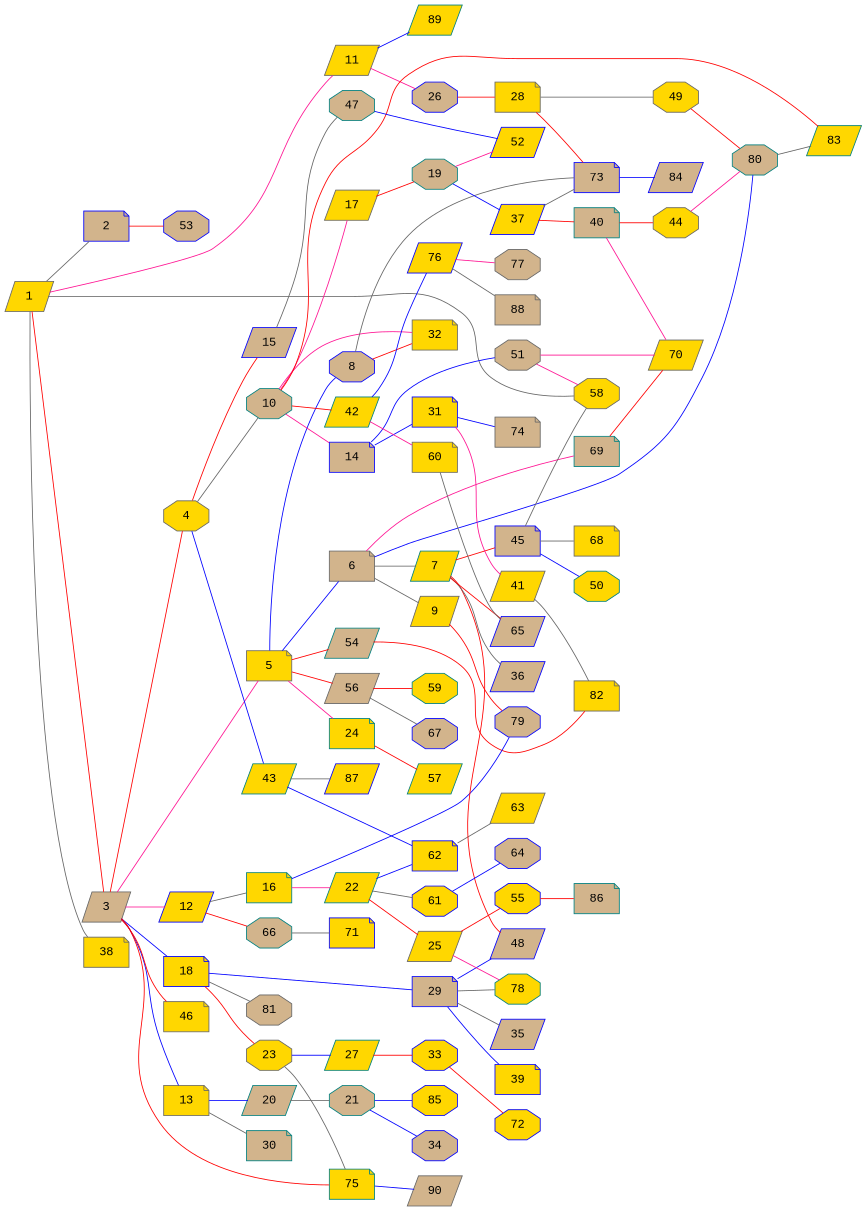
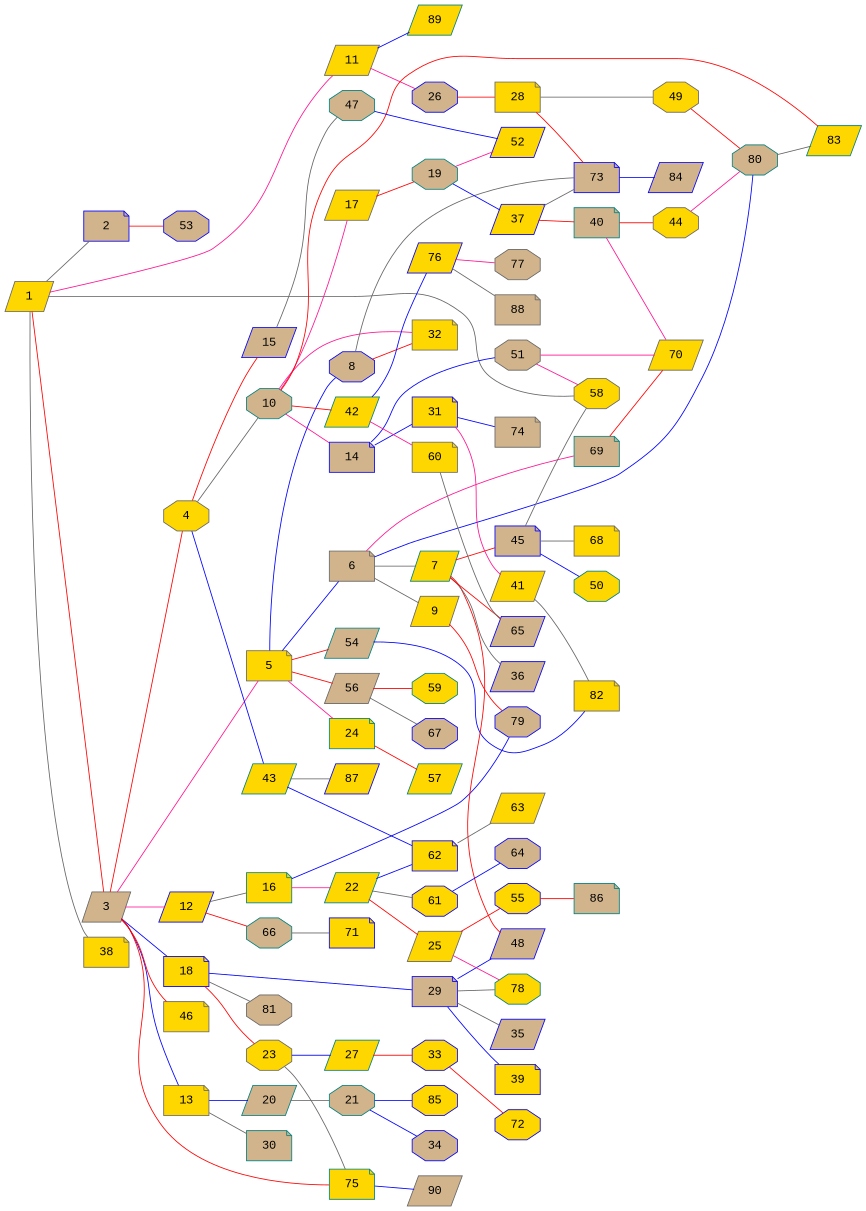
  graph {
    fontname="Liberation Mono"
    rankdir=LR
    node [color=blue fillcolor=gold fontname="Liberation Mono" shape=parallelogram style=filled]
    edge [color=red fontname="Liberation Mono"]
    1 [color=gray40]
    2 [fillcolor=tan shape=note]
    3 [color=gray40 fillcolor=tan]
    11 [color=gray40]
    38 [color=gray40 shape=note]
    58 [color=gray40 shape=octagon]
    53 [fillcolor=tan shape=octagon]
    4 [color=gray40 shape=octagon]
    5 [color=gray40 shape=note]
    12
    13 [color=gray40 shape=note]
    18 [shape=note]
    46 [color=gray40 shape=note]
    75 [color=teal shape=note]
    26 [fillcolor=tan shape=octagon]
    89 [color=teal]
    10 [color=teal fillcolor=tan shape=octagon]
    15 [fillcolor=tan]
    43 [color=teal]
    6 [color=gray40 fillcolor=tan shape=note]
    8 [fillcolor=tan shape=octagon]
    24 [color=teal shape=note]
    54 [color=teal fillcolor=tan]
    56 [color=gray40 fillcolor=tan]
    16 [color=teal shape=note]
    66 [color=teal fillcolor=tan shape=octagon]
    20 [color=teal fillcolor=tan]
    30 [color=teal fillcolor=tan shape=note]
    23 [color=gray40 shape=octagon]
    29 [fillcolor=tan shape=note]
    81 [color=gray40 fillcolor=tan shape=octagon]
    90 [color=gray40 fillcolor=tan]
    28 [color=gray40 shape=note]
    32 [color=gray40 shape=note]
    14 [fillcolor=tan shape=note]
    17 [color=gray40]
    42 [color=teal]
    83 [color=teal]
    47 [color=teal fillcolor=tan shape=octagon]
    62 [shape=note]
    87
    7 [color=teal]
    9 [color=gray40]
    69 [color=teal fillcolor=tan shape=note]
    80 [color=teal fillcolor=tan shape=octagon]
    73 [fillcolor=tan shape=note]
    57 [color=teal]
    82 [color=gray40 shape=note]
    59 [color=teal shape=octagon]
    67 [fillcolor=tan shape=octagon]
    79 [fillcolor=tan shape=octagon]
    22 [color=teal]
    71 [shape=note]
    21 [color=teal fillcolor=tan shape=octagon]
    27 [color=teal]
    48 [fillcolor=tan]
    78 [color=teal shape=octagon]
    35 [fillcolor=tan]
    39 [shape=note]
    31 [shape=note]
    51 [color=gray40 fillcolor=tan shape=octagon]
    19 [color=teal fillcolor=tan shape=octagon]
    60 [color=gray40 shape=note]
    76
    52
    63 [color=gray40]
    36 [fillcolor=tan]
    45 [fillcolor=tan shape=note]
    65 [fillcolor=tan]
    70 [color=gray40]
    84 [fillcolor=tan]
    50 [color=teal shape=octagon]
    68 [color=gray40 shape=note]
    41 [color=gray40]
    74 [color=gray40 fillcolor=tan shape=note]
    37
    77 [color=gray40 fillcolor=tan shape=octagon]
    88 [color=gray40 fillcolor=tan shape=note]
    49 [color=gray40 shape=octagon]
    25 [color=gray40]
    61 [shape=octagon]
    34 [fillcolor=tan shape=octagon]
    85 [shape=octagon]
    55 [shape=octagon]
    64 [fillcolor=tan shape=octagon]
    40 [color=teal fillcolor=tan shape=note]
    33 [shape=octagon]
    44 [color=gray40 shape=octagon]
    86 [color=teal fillcolor=tan shape=note]
    72 [shape=octagon]
    1 -- 2 [color=gray40]
    1 -- 3
    1 -- 11 [color=deeppink]
    1 -- 38 [color=gray40]
    1 -- 58 [color=gray40]
    2 -- 53
    3 -- 4
    3 -- 5 [color=deeppink]
    3 -- 12 [color=deeppink]
    3 -- 13 [color=blue]
    3 -- 18 [color=blue]
    3 -- 46
    3 -- 75
    11 -- 26 [color=deeppink]
    11 -- 89 [color=blue]
    4 -- 10 [color=gray40]
    4 -- 15
    4 -- 43 [color=blue]
    5 -- 6 [color=blue]
    5 -- 8 [color=blue]
    5 -- 24 [color=deeppink]
    5 -- 54
    5 -- 56
    12 -- 16 [color=gray40]
    12 -- 66
    13 -- 20 [color=blue]
    13 -- 30 [color=gray40]
    18 -- 23
    18 -- 29 [color=blue]
    18 -- 81 [color=gray40]
    75 -- 90 [color=blue]
    26 -- 28
    10 -- 32 [color=deeppink]
    10 -- 14 [color=deeppink]
    10 -- 17 [color=deeppink]
    10 -- 42
    10 -- 83
    15 -- 47 [color=gray40]
    43 -- 62 [color=blue]
    43 -- 87 [color=gray40]
    6 -- 7 [color=gray40]
    6 -- 9 [color=gray40]
    6 -- 69 [color=deeppink]
    6 -- 80 [color=blue]
    8 -- 32
    8 -- 73 [color=gray40]
    24 -- 57
-   54 -- 82
+   54 -- 82 [color=blue]
    56 -- 59
    56 -- 67 [color=gray40]
    16 -- 79 [color=blue]
    16 -- 22 [color=deeppink]
    66 -- 71 [color=gray40]
    20 -- 21 [color=gray40]
    23 -- 75 [color=gray40]
    23 -- 27 [color=blue]
    29 -- 48 [color=blue]
    29 -- 78 [color=gray40]
    29 -- 35 [color=gray40]
    29 -- 39 [color=blue]
    28 -- 73
    28 -- 49 [color=gray40]
    14 -- 31 [color=blue]
    14 -- 51 [color=blue]
    17 -- 19
    42 -- 60 [color=deeppink]
    42 -- 76 [color=blue]
    47 -- 52 [color=blue]
    62 -- 63 [color=gray40]
    7 -- 48
    7 -- 36 [color=gray40]
    7 -- 45
    7 -- 65
    9 -- 79
    69 -- 70
    80 -- 83 [color=gray40]
    73 -- 84 [color=blue]
    22 -- 62 [color=blue]
    22 -- 25
    22 -- 61 [color=gray40]
    21 -- 34 [color=blue]
    21 -- 85 [color=blue]
    27 -- 33
    31 -- 41 [color=deeppink]
    31 -- 74 [color=blue]
    51 -- 58 [color=deeppink]
    51 -- 70 [color=deeppink]
    19 -- 52 [color=deeppink]
    19 -- 37 [color=blue]
    60 -- 65 [color=gray40]
    76 -- 77 [color=deeppink]
    76 -- 88 [color=gray40]
    45 -- 58 [color=gray40]
    45 -- 50 [color=blue]
    45 -- 68 [color=gray40]
    41 -- 82 [color=gray40]
    37 -- 73 [color=gray40]
    37 -- 40
    49 -- 80
    25 -- 78 [color=deeppink]
    25 -- 55
    61 -- 64 [color=blue]
    55 -- 86
    40 -- 70 [color=deeppink]
    40 -- 44
    33 -- 72
    44 -- 80 [color=deeppink]
  }
